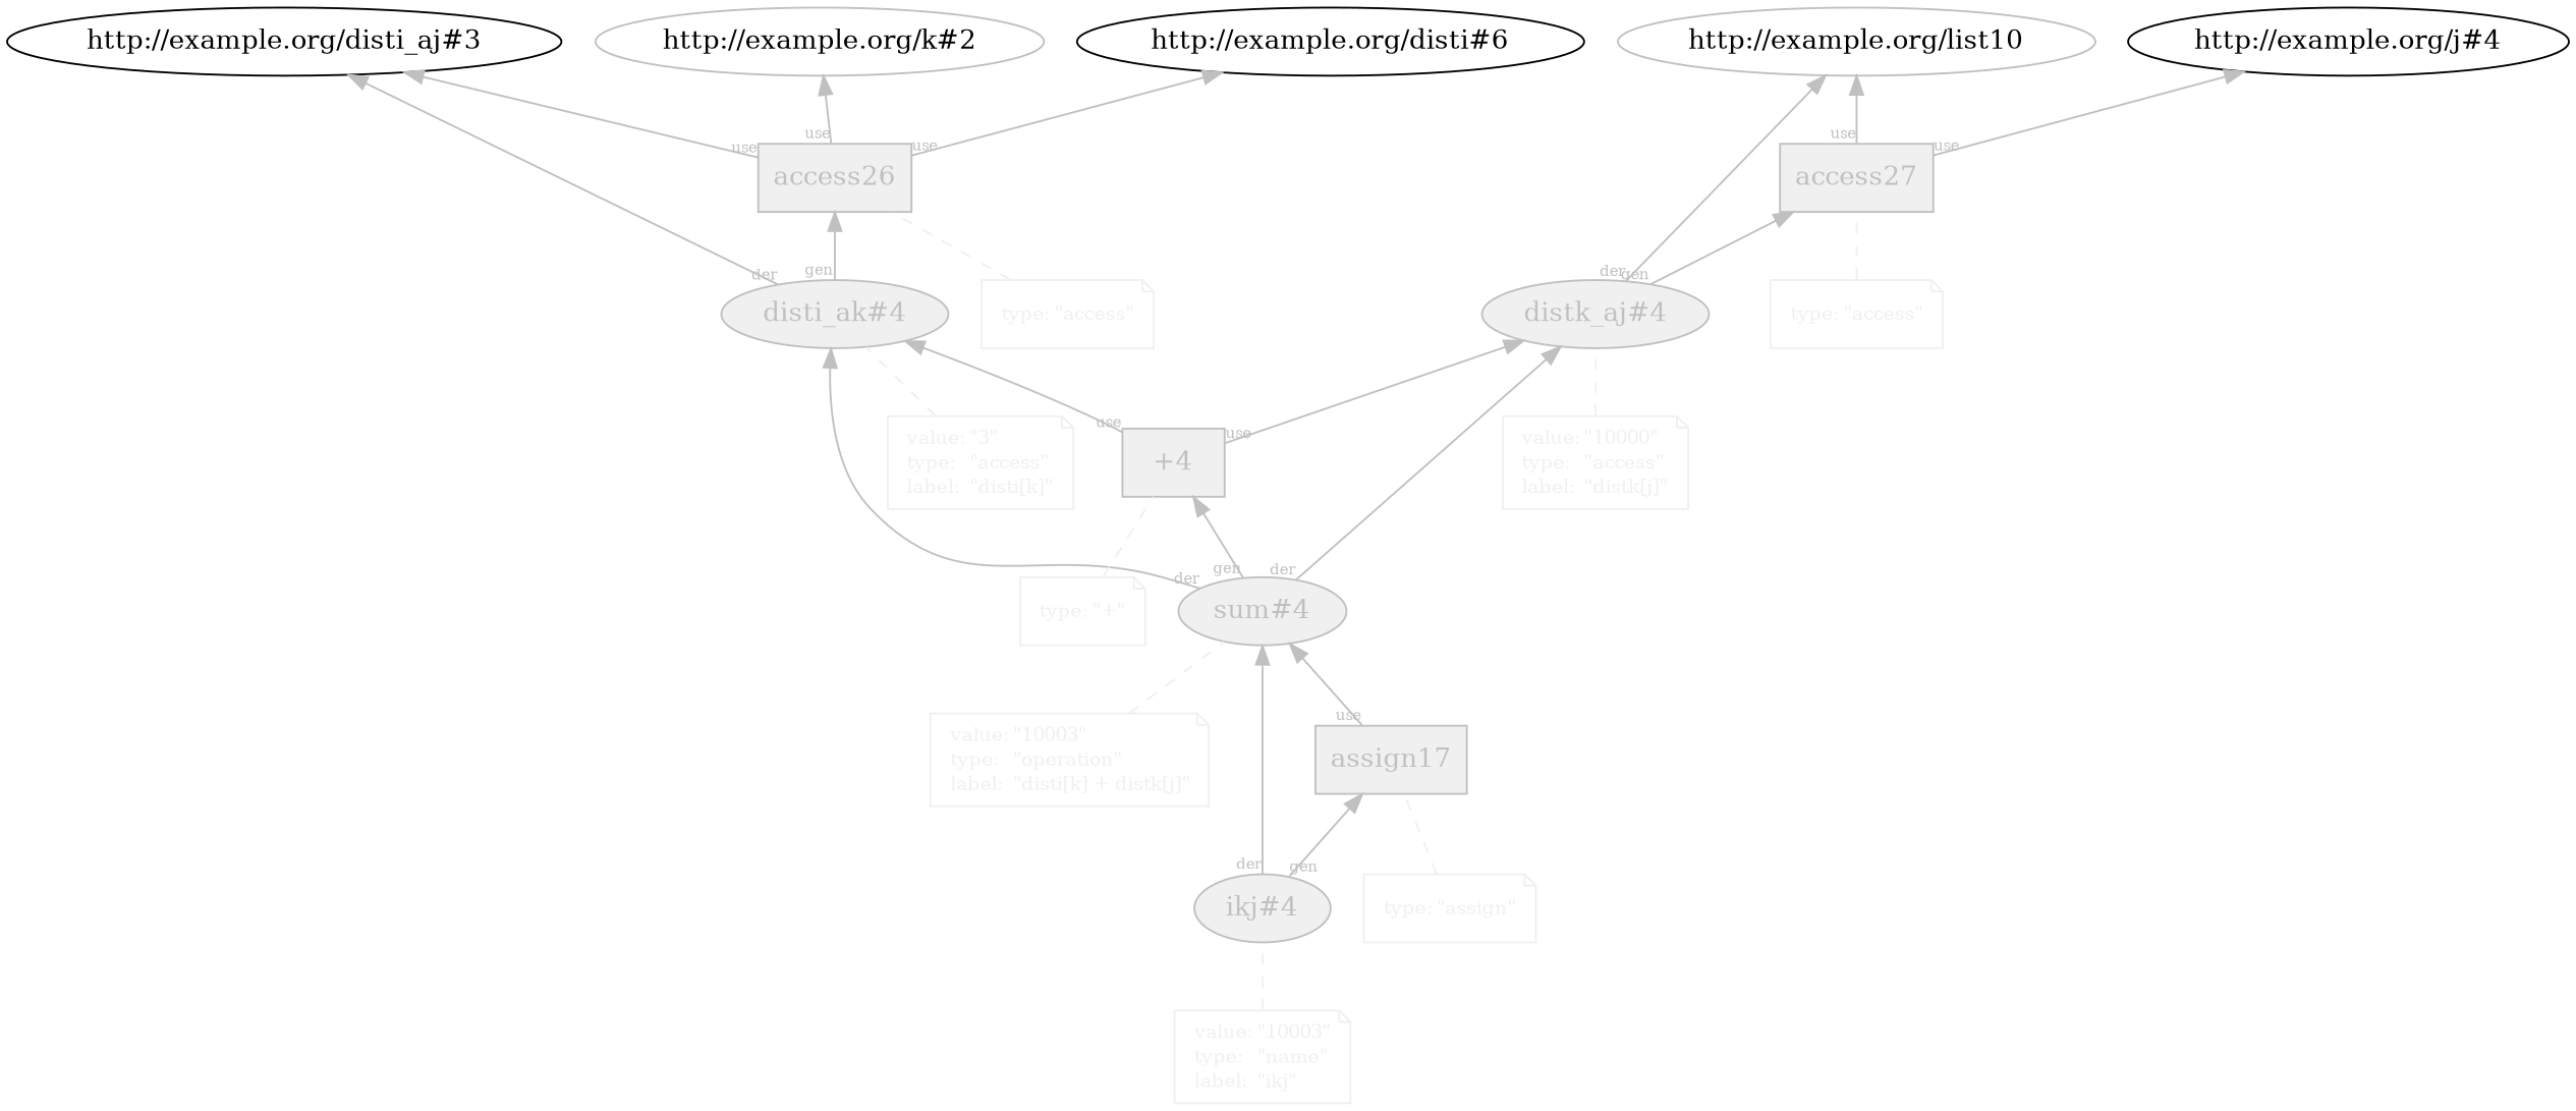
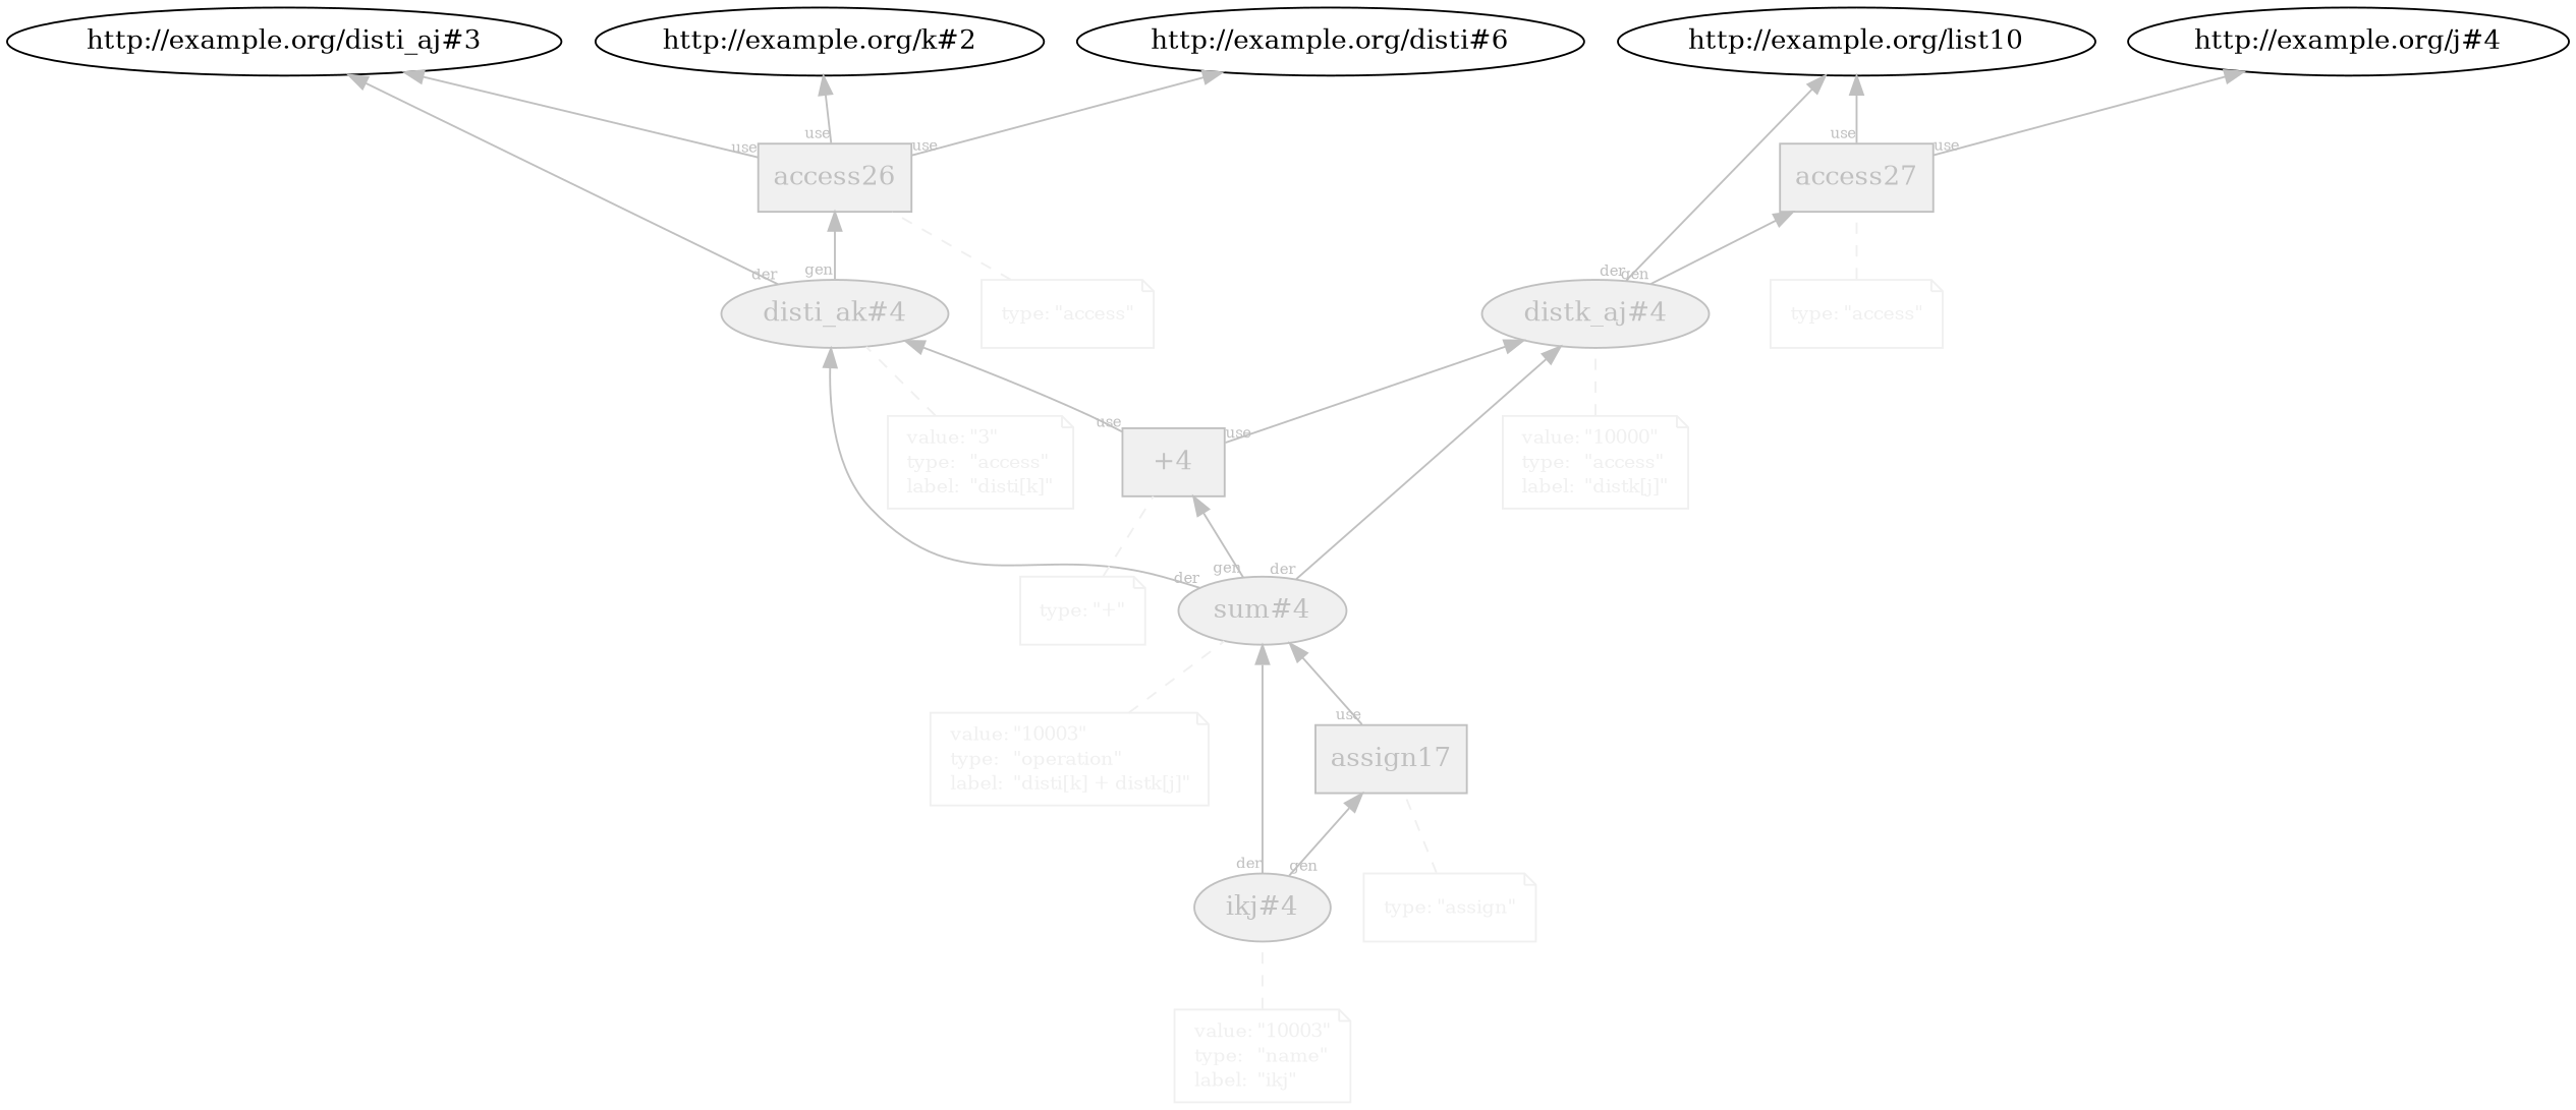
  digraph {
    rankdir=BT
    node [color=gray fontcolor=gray]
    edge [color=gray fontcolor=gray labelangle=60.0 labeldistance=1.5 labelfontsize=8 rotation=20]
    n1 [fillcolor="#F0F0F0" label="disti_ak#4" style=filled]
    n2 [fillcolor="#F0F0F0" label=access26 shape=polygon sides=4 style=filled]
    "http://example.org/disti_aj#3" [color="" fontcolor=""]
    "http://example.org/disti#6" [color="" fontcolor=""]
-   "http://example.org/k#2" [fontcolor=""]
+   "http://example.org/k#2" [color="" fontcolor=""]
    n6 [color="#F0F0F0" fontcolor=black fontsize=10 label=<<TABLE cellpadding="0" border="0"> 	<TR> 	    <TD align="left"><font color="#F0F0F0">value:</font></TD> 	    <TD align="left"><font color="#F0F0F0">&quot;3&quot;</font></TD> 	</TR> 	<TR> 	    <TD align="left"><font color="#F0F0F0">type:</font></TD> 	    <TD align="left"><font color="#F0F0F0">&quot;access&quot;</font></TD> 	</TR> 	<TR> 	    <TD align="left"><font color="#F0F0F0">label:</font></TD> 	    <TD align="left"><font color="#F0F0F0">&quot;disti[k]&quot;</font></TD> 	</TR> </TABLE>> shape=note]
    n7 [color="#F0F0F0" fontcolor=black fontsize=10 label=<<TABLE cellpadding="0" border="0"> 	<TR> 	    <TD align="left"><font color="#F0F0F0">type:</font></TD> 	    <TD align="left"><font color="#F0F0F0">&quot;access&quot;</font></TD> 	</TR> </TABLE>> shape=note]
    n8 [fillcolor="#F0F0F0" label="distk_aj#4" style=filled]
    n9 [fillcolor="#F0F0F0" label=access27 shape=polygon sides=4 style=filled]
-   "http://example.org/list10" [fontcolor=""]
+   "http://example.org/list10" [color="" fontcolor=""]
    "http://example.org/j#4" [color="" fontcolor=""]
    n12 [color="#F0F0F0" fontcolor=black fontsize=10 label=<<TABLE cellpadding="0" border="0"> 	<TR> 	    <TD align="left"><font color="#F0F0F0">value:</font></TD> 	    <TD align="left"><font color="#F0F0F0">&quot;10000&quot;</font></TD> 	</TR> 	<TR> 	    <TD align="left"><font color="#F0F0F0">type:</font></TD> 	    <TD align="left"><font color="#F0F0F0">&quot;access&quot;</font></TD> 	</TR> 	<TR> 	    <TD align="left"><font color="#F0F0F0">label:</font></TD> 	    <TD align="left"><font color="#F0F0F0">&quot;distk[j]&quot;</font></TD> 	</TR> </TABLE>> shape=note]
    n13 [color="#F0F0F0" fontcolor=black fontsize=10 label=<<TABLE cellpadding="0" border="0"> 	<TR> 	    <TD align="left"><font color="#F0F0F0">type:</font></TD> 	    <TD align="left"><font color="#F0F0F0">&quot;access&quot;</font></TD> 	</TR> </TABLE>> shape=note]
    n14 [fillcolor="#F0F0F0" label="sum#4" style=filled]
    n15 [fillcolor="#F0F0F0" label="+4" shape=polygon sides=4 style=filled]
    n16 [color="#F0F0F0" fontcolor=black fontsize=10 label=<<TABLE cellpadding="0" border="0"> 	<TR> 	    <TD align="left"><font color="#F0F0F0">value:</font></TD> 	    <TD align="left"><font color="#F0F0F0">&quot;10003&quot;</font></TD> 	</TR> 	<TR> 	    <TD align="left"><font color="#F0F0F0">type:</font></TD> 	    <TD align="left"><font color="#F0F0F0">&quot;operation&quot;</font></TD> 	</TR> 	<TR> 	    <TD align="left"><font color="#F0F0F0">label:</font></TD> 	    <TD align="left"><font color="#F0F0F0">&quot;disti[k] + distk[j]&quot;</font></TD> 	</TR> </TABLE>> shape=note]
    n17 [color="#F0F0F0" fontcolor=black fontsize=10 label=<<TABLE cellpadding="0" border="0"> 	<TR> 	    <TD align="left"><font color="#F0F0F0">type:</font></TD> 	    <TD align="left"><font color="#F0F0F0">&quot;+&quot;</font></TD> 	</TR> </TABLE>> shape=note]
    n18 [fillcolor="#F0F0F0" label="ikj#4" style=filled]
    n19 [fillcolor="#F0F0F0" label=assign17 shape=polygon sides=4 style=filled]
    n20 [color="#F0F0F0" fontcolor=black fontsize=10 label=<<TABLE cellpadding="0" border="0"> 	<TR> 	    <TD align="left"><font color="#F0F0F0">value:</font></TD> 	    <TD align="left"><font color="#F0F0F0">&quot;10003&quot;</font></TD> 	</TR> 	<TR> 	    <TD align="left"><font color="#F0F0F0">type:</font></TD> 	    <TD align="left"><font color="#F0F0F0">&quot;name&quot;</font></TD> 	</TR> 	<TR> 	    <TD align="left"><font color="#F0F0F0">label:</font></TD> 	    <TD align="left"><font color="#F0F0F0">&quot;ikj&quot;</font></TD> 	</TR> </TABLE>> shape=note]
    n21 [color="#F0F0F0" fontcolor=black fontsize=10 label=<<TABLE cellpadding="0" border="0"> 	<TR> 	    <TD align="left"><font color="#F0F0F0">type:</font></TD> 	    <TD align="left"><font color="#F0F0F0">&quot;assign&quot;</font></TD> 	</TR> </TABLE>> shape=note]
    n1 -> n2 [taillabel=gen]
    n1 -> "http://example.org/disti_aj#3" [taillabel=der]
    n2 -> "http://example.org/disti_aj#3" [taillabel=use]
    n2 -> "http://example.org/disti#6" [taillabel=use]
    n2 -> "http://example.org/k#2" [taillabel=use]
    n6 -> n1 [arrowhead=none color="#F0F0F0" style=dashed fontcolor="" labelangle="" labeldistance="" labelfontsize="" rotation=""]
    n7 -> n2 [arrowhead=none color="#F0F0F0" style=dashed fontcolor="" labelangle="" labeldistance="" labelfontsize="" rotation=""]
    n8 -> n9 [taillabel=gen]
    n8 -> "http://example.org/list10" [taillabel=der]
    n9 -> "http://example.org/list10" [taillabel=use]
    n9 -> "http://example.org/j#4" [taillabel=use]
    n12 -> n8 [arrowhead=none color="#F0F0F0" style=dashed fontcolor="" labelangle="" labeldistance="" labelfontsize="" rotation=""]
    n13 -> n9 [arrowhead=none color="#F0F0F0" style=dashed fontcolor="" labelangle="" labeldistance="" labelfontsize="" rotation=""]
    n14 -> n1 [taillabel=der]
    n14 -> n8 [taillabel=der]
    n14 -> n15 [taillabel=gen]
    n15 -> n1 [taillabel=use]
    n15 -> n8 [taillabel=use]
    n16 -> n14 [arrowhead=none color="#F0F0F0" style=dashed fontcolor="" labelangle="" labeldistance="" labelfontsize="" rotation=""]
    n17 -> n15 [arrowhead=none color="#F0F0F0" style=dashed fontcolor="" labelangle="" labeldistance="" labelfontsize="" rotation=""]
    n18 -> n14 [taillabel=der]
    n18 -> n19 [taillabel=gen]
    n19 -> n14 [taillabel=use]
    n20 -> n18 [arrowhead=none color="#F0F0F0" style=dashed fontcolor="" labelangle="" labeldistance="" labelfontsize="" rotation=""]
    n21 -> n19 [arrowhead=none color="#F0F0F0" style=dashed fontcolor="" labelangle="" labeldistance="" labelfontsize="" rotation=""]
  }
